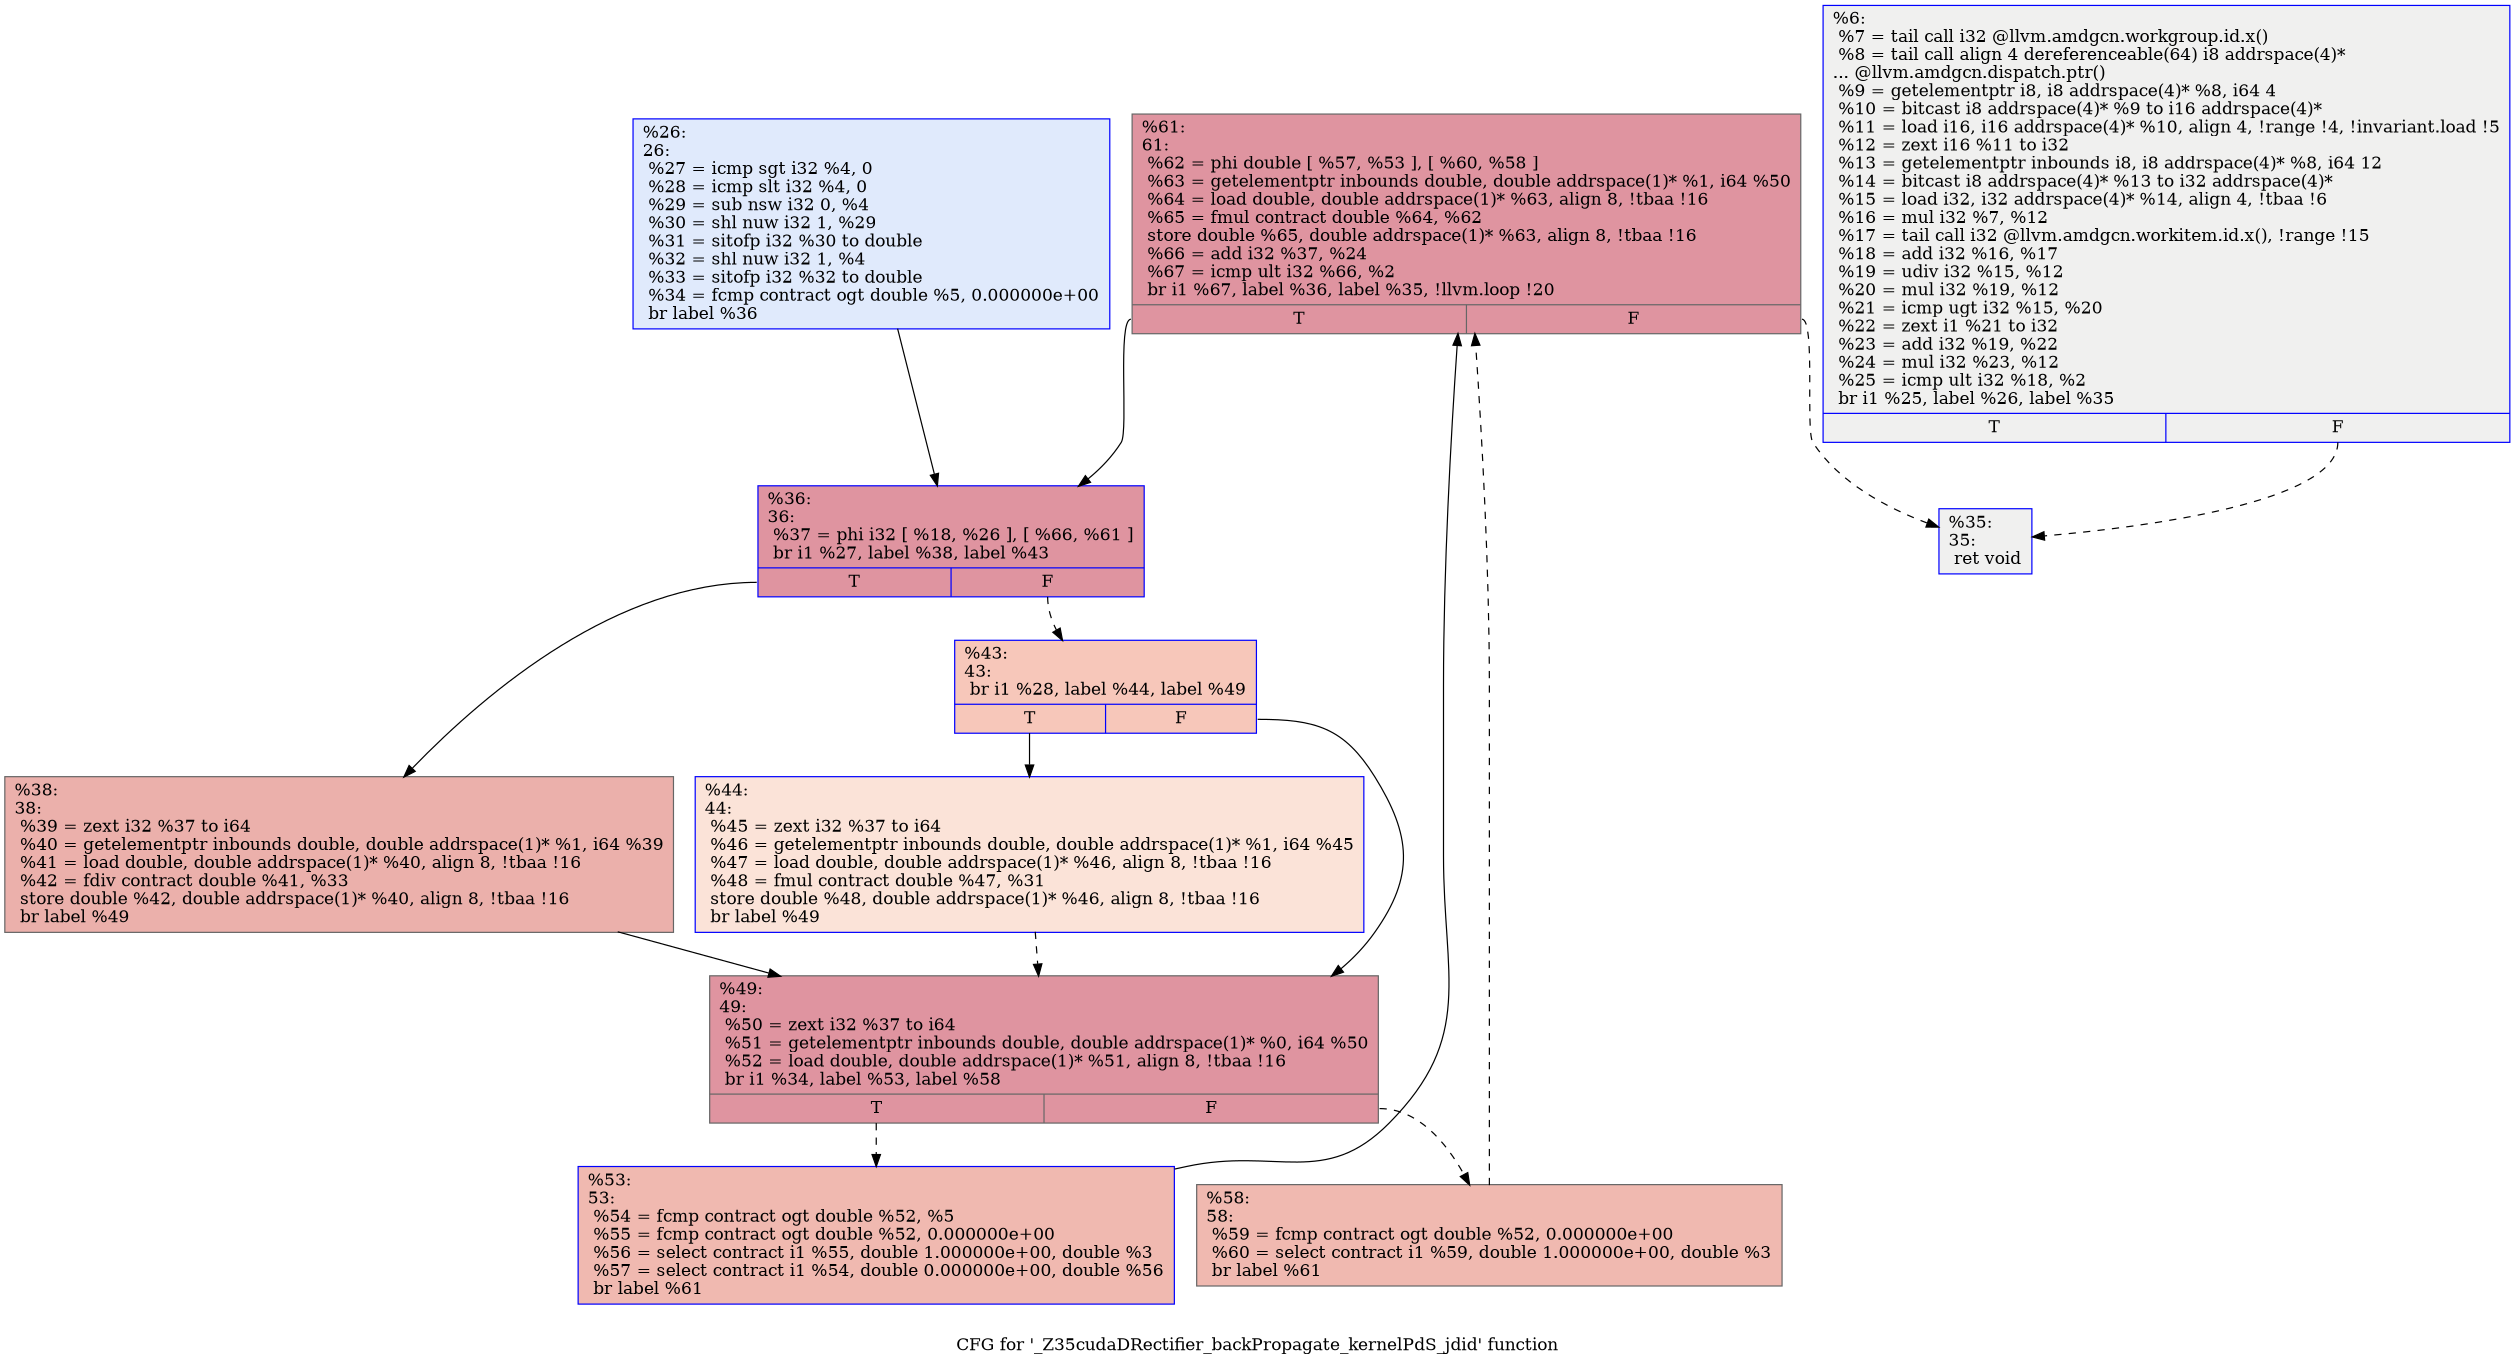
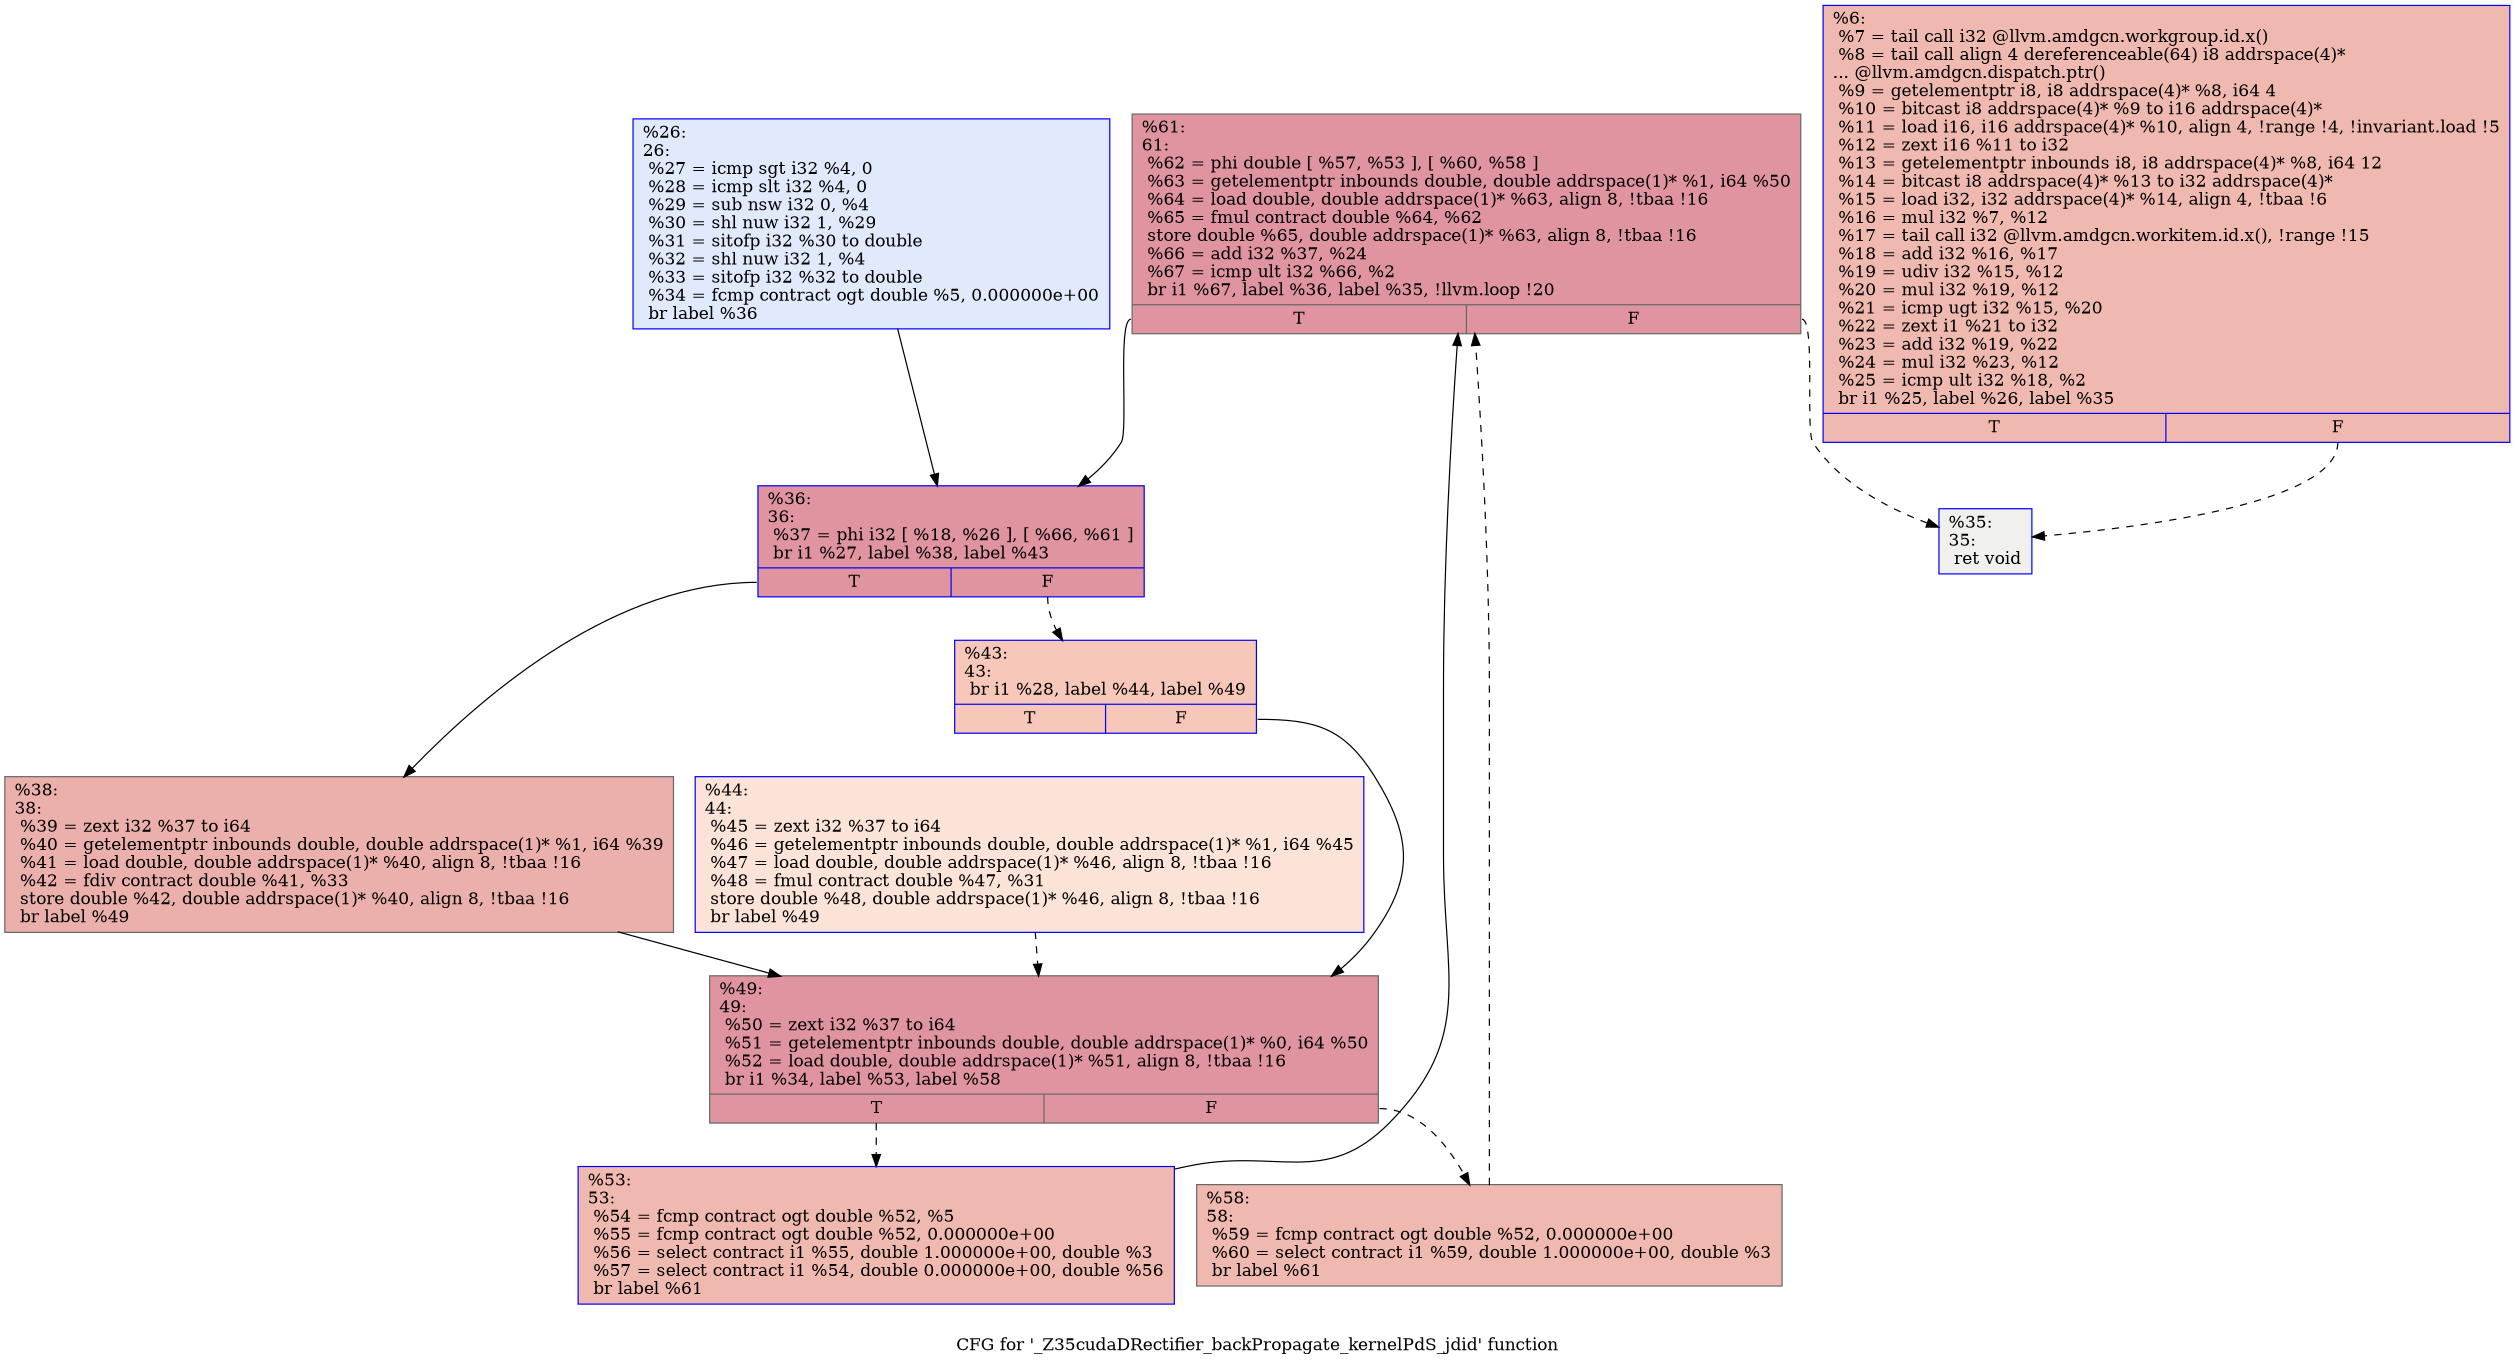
  digraph {
    label="CFG for '_Z35cudaDRectifier_backPropagate_kernelPdS_jdid' function"
    node [color=blue fillcolor="#b70d2870" shape=record style=filled]
    edge [style=dashed]
-   n1 [fillcolor="#dedcdb70" label="{%6:\l  %7 = tail call i32 @llvm.amdgcn.workgroup.id.x()\l  %8 = tail call align 4 dereferenceable(64) i8 addrspace(4)*\l... @llvm.amdgcn.dispatch.ptr()\l  %9 = getelementptr i8, i8 addrspace(4)* %8, i64 4\l  %10 = bitcast i8 addrspace(4)* %9 to i16 addrspace(4)*\l  %11 = load i16, i16 addrspace(4)* %10, align 4, !range !4, !invariant.load !5\l  %12 = zext i16 %11 to i32\l  %13 = getelementptr inbounds i8, i8 addrspace(4)* %8, i64 12\l  %14 = bitcast i8 addrspace(4)* %13 to i32 addrspace(4)*\l  %15 = load i32, i32 addrspace(4)* %14, align 4, !tbaa !6\l  %16 = mul i32 %7, %12\l  %17 = tail call i32 @llvm.amdgcn.workitem.id.x(), !range !15\l  %18 = add i32 %16, %17\l  %19 = udiv i32 %15, %12\l  %20 = mul i32 %19, %12\l  %21 = icmp ugt i32 %15, %20\l  %22 = zext i1 %21 to i32\l  %23 = add i32 %19, %22\l  %24 = mul i32 %23, %12\l  %25 = icmp ult i32 %18, %2\l  br i1 %25, label %26, label %35\l|{<s0>T|<s1>F}}"]
+   n1 [fillcolor="#de614d70" label="{%6:\l  %7 = tail call i32 @llvm.amdgcn.workgroup.id.x()\l  %8 = tail call align 4 dereferenceable(64) i8 addrspace(4)*\l... @llvm.amdgcn.dispatch.ptr()\l  %9 = getelementptr i8, i8 addrspace(4)* %8, i64 4\l  %10 = bitcast i8 addrspace(4)* %9 to i16 addrspace(4)*\l  %11 = load i16, i16 addrspace(4)* %10, align 4, !range !4, !invariant.load !5\l  %12 = zext i16 %11 to i32\l  %13 = getelementptr inbounds i8, i8 addrspace(4)* %8, i64 12\l  %14 = bitcast i8 addrspace(4)* %13 to i32 addrspace(4)*\l  %15 = load i32, i32 addrspace(4)* %14, align 4, !tbaa !6\l  %16 = mul i32 %7, %12\l  %17 = tail call i32 @llvm.amdgcn.workitem.id.x(), !range !15\l  %18 = add i32 %16, %17\l  %19 = udiv i32 %15, %12\l  %20 = mul i32 %19, %12\l  %21 = icmp ugt i32 %15, %20\l  %22 = zext i1 %21 to i32\l  %23 = add i32 %19, %22\l  %24 = mul i32 %23, %12\l  %25 = icmp ult i32 %18, %2\l  br i1 %25, label %26, label %35\l|{<s0>T|<s1>F}}"]
    n2 [fillcolor="#dedcdb70" label="{%35:\l35:                                               \l  ret void\l}"]
    n3 [fillcolor="#b9d0f970" label="{%26:\l26:                                               \l  %27 = icmp sgt i32 %4, 0\l  %28 = icmp slt i32 %4, 0\l  %29 = sub nsw i32 0, %4\l  %30 = shl nuw i32 1, %29\l  %31 = sitofp i32 %30 to double\l  %32 = shl nuw i32 1, %4\l  %33 = sitofp i32 %32 to double\l  %34 = fcmp contract ogt double %5, 0.000000e+00\l  br label %36\l}"]
    n4 [label="{%36:\l36:                                               \l  %37 = phi i32 [ %18, %26 ], [ %66, %61 ]\l  br i1 %27, label %38, label %43\l|{<s0>T|<s1>F}}"]
    n5 [color=gray40 fillcolor="#d24b4070" label="{%38:\l38:                                               \l  %39 = zext i32 %37 to i64\l  %40 = getelementptr inbounds double, double addrspace(1)* %1, i64 %39\l  %41 = load double, double addrspace(1)* %40, align 8, !tbaa !16\l  %42 = fdiv contract double %41, %33\l  store double %42, double addrspace(1)* %40, align 8, !tbaa !16\l  br label %49\l}"]
    n6 [fillcolor="#ec7f6370" label="{%43:\l43:                                               \l  br i1 %28, label %44, label %49\l|{<s0>T|<s1>F}}"]
    n7 [color=gray40 label="{%49:\l49:                                               \l  %50 = zext i32 %37 to i64\l  %51 = getelementptr inbounds double, double addrspace(1)* %0, i64 %50\l  %52 = load double, double addrspace(1)* %51, align 8, !tbaa !16\l  br i1 %34, label %53, label %58\l|{<s0>T|<s1>F}}"]
    n8 [fillcolor="#f6bfa670" label="{%44:\l44:                                               \l  %45 = zext i32 %37 to i64\l  %46 = getelementptr inbounds double, double addrspace(1)* %1, i64 %45\l  %47 = load double, double addrspace(1)* %46, align 8, !tbaa !16\l  %48 = fmul contract double %47, %31\l  store double %48, double addrspace(1)* %46, align 8, !tbaa !16\l  br label %49\l}"]
    n9 [fillcolor="#de614d70" label="{%53:\l53:                                               \l  %54 = fcmp contract ogt double %52, %5\l  %55 = fcmp contract ogt double %52, 0.000000e+00\l  %56 = select contract i1 %55, double 1.000000e+00, double %3\l  %57 = select contract i1 %54, double 0.000000e+00, double %56\l  br label %61\l}"]
    n10 [color=gray40 fillcolor="#de614d70" label="{%58:\l58:                                               \l  %59 = fcmp contract ogt double %52, 0.000000e+00\l  %60 = select contract i1 %59, double 1.000000e+00, double %3\l  br label %61\l}"]
    n11 [color=gray40 label="{%61:\l61:                                               \l  %62 = phi double [ %57, %53 ], [ %60, %58 ]\l  %63 = getelementptr inbounds double, double addrspace(1)* %1, i64 %50\l  %64 = load double, double addrspace(1)* %63, align 8, !tbaa !16\l  %65 = fmul contract double %64, %62\l  store double %65, double addrspace(1)* %63, align 8, !tbaa !16\l  %66 = add i32 %37, %24\l  %67 = icmp ult i32 %66, %2\l  br i1 %67, label %36, label %35, !llvm.loop !20\l|{<s0>T|<s1>F}}"]
    n1 -> n2 [tailport=s1]
    n3 -> n4 [style=solid]
    n4 -> n5 [style=solid tailport=s0]
    n4 -> n6 [tailport=s1]
    n5 -> n7 [style=solid]
    n6 -> n7 [style=solid tailport=s1]
-   n6 -> n8 [style=solid tailport=s0]
    n7 -> n9 [tailport=s0]
    n7 -> n10 [tailport=s1]
    n8 -> n7
    n9 -> n11 [style=solid]
    n10 -> n11
    n11 -> n2 [tailport=s1]
    n11 -> n4 [style=solid tailport=s0]
  }
